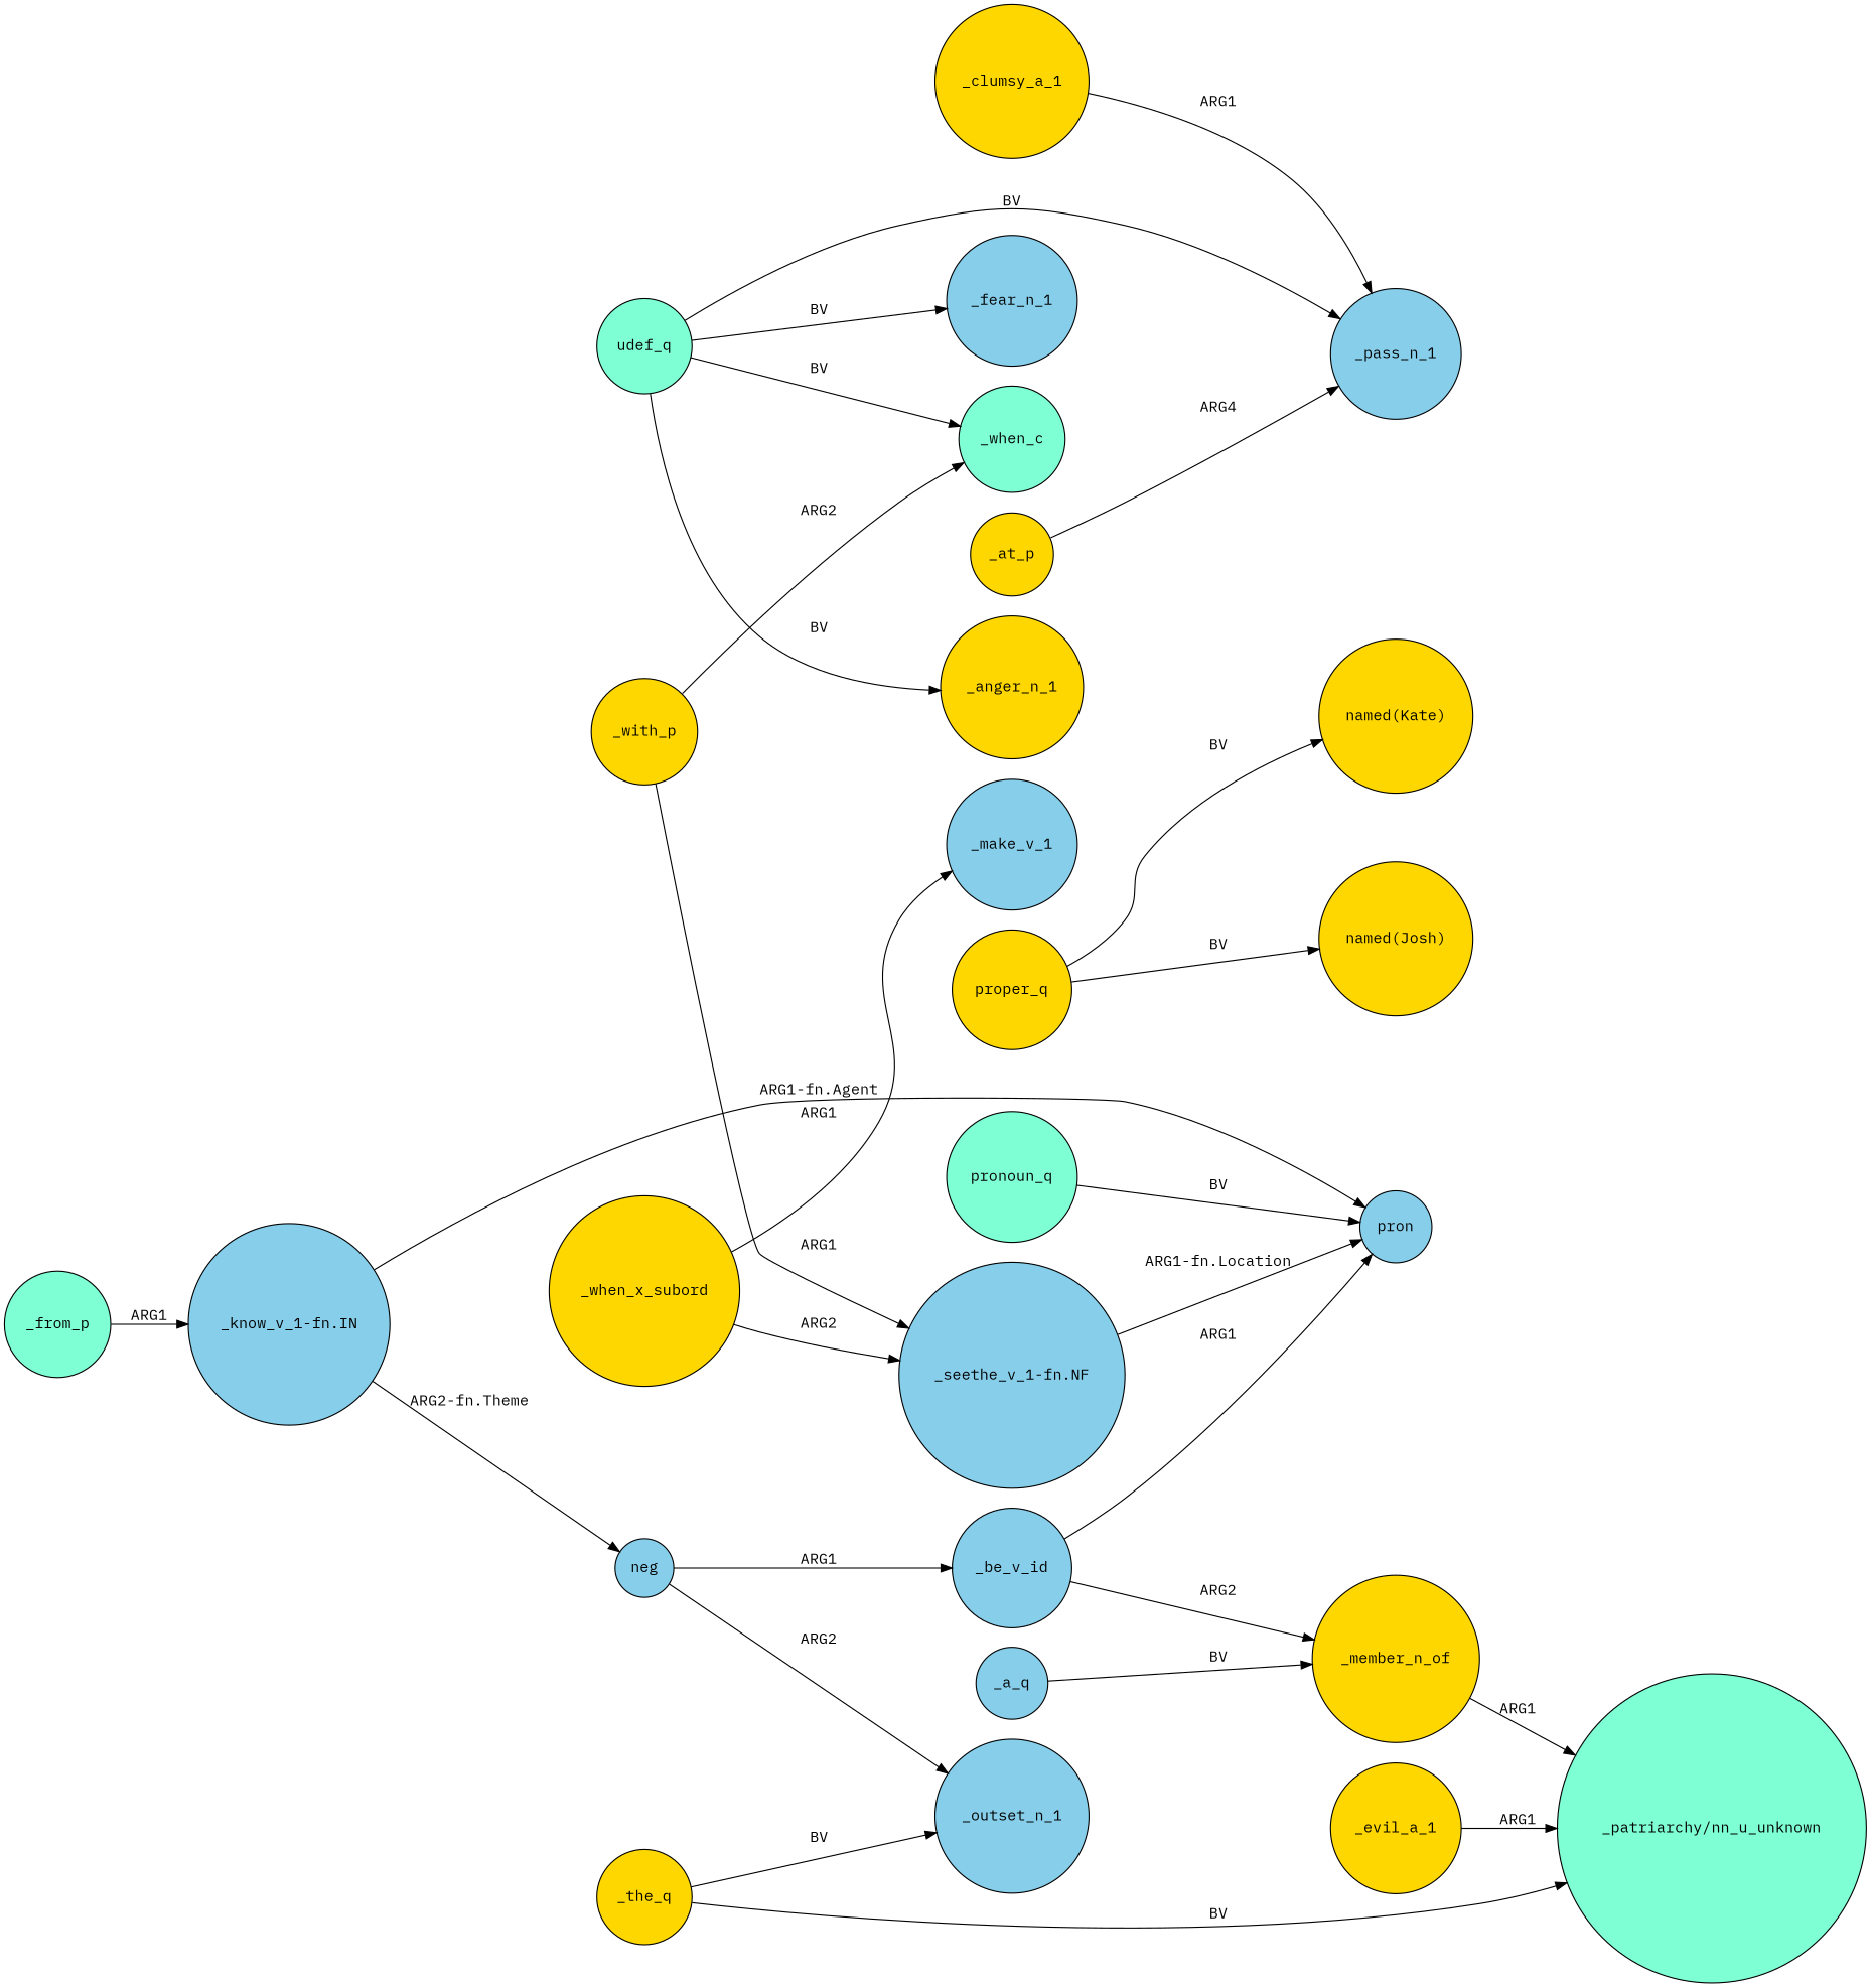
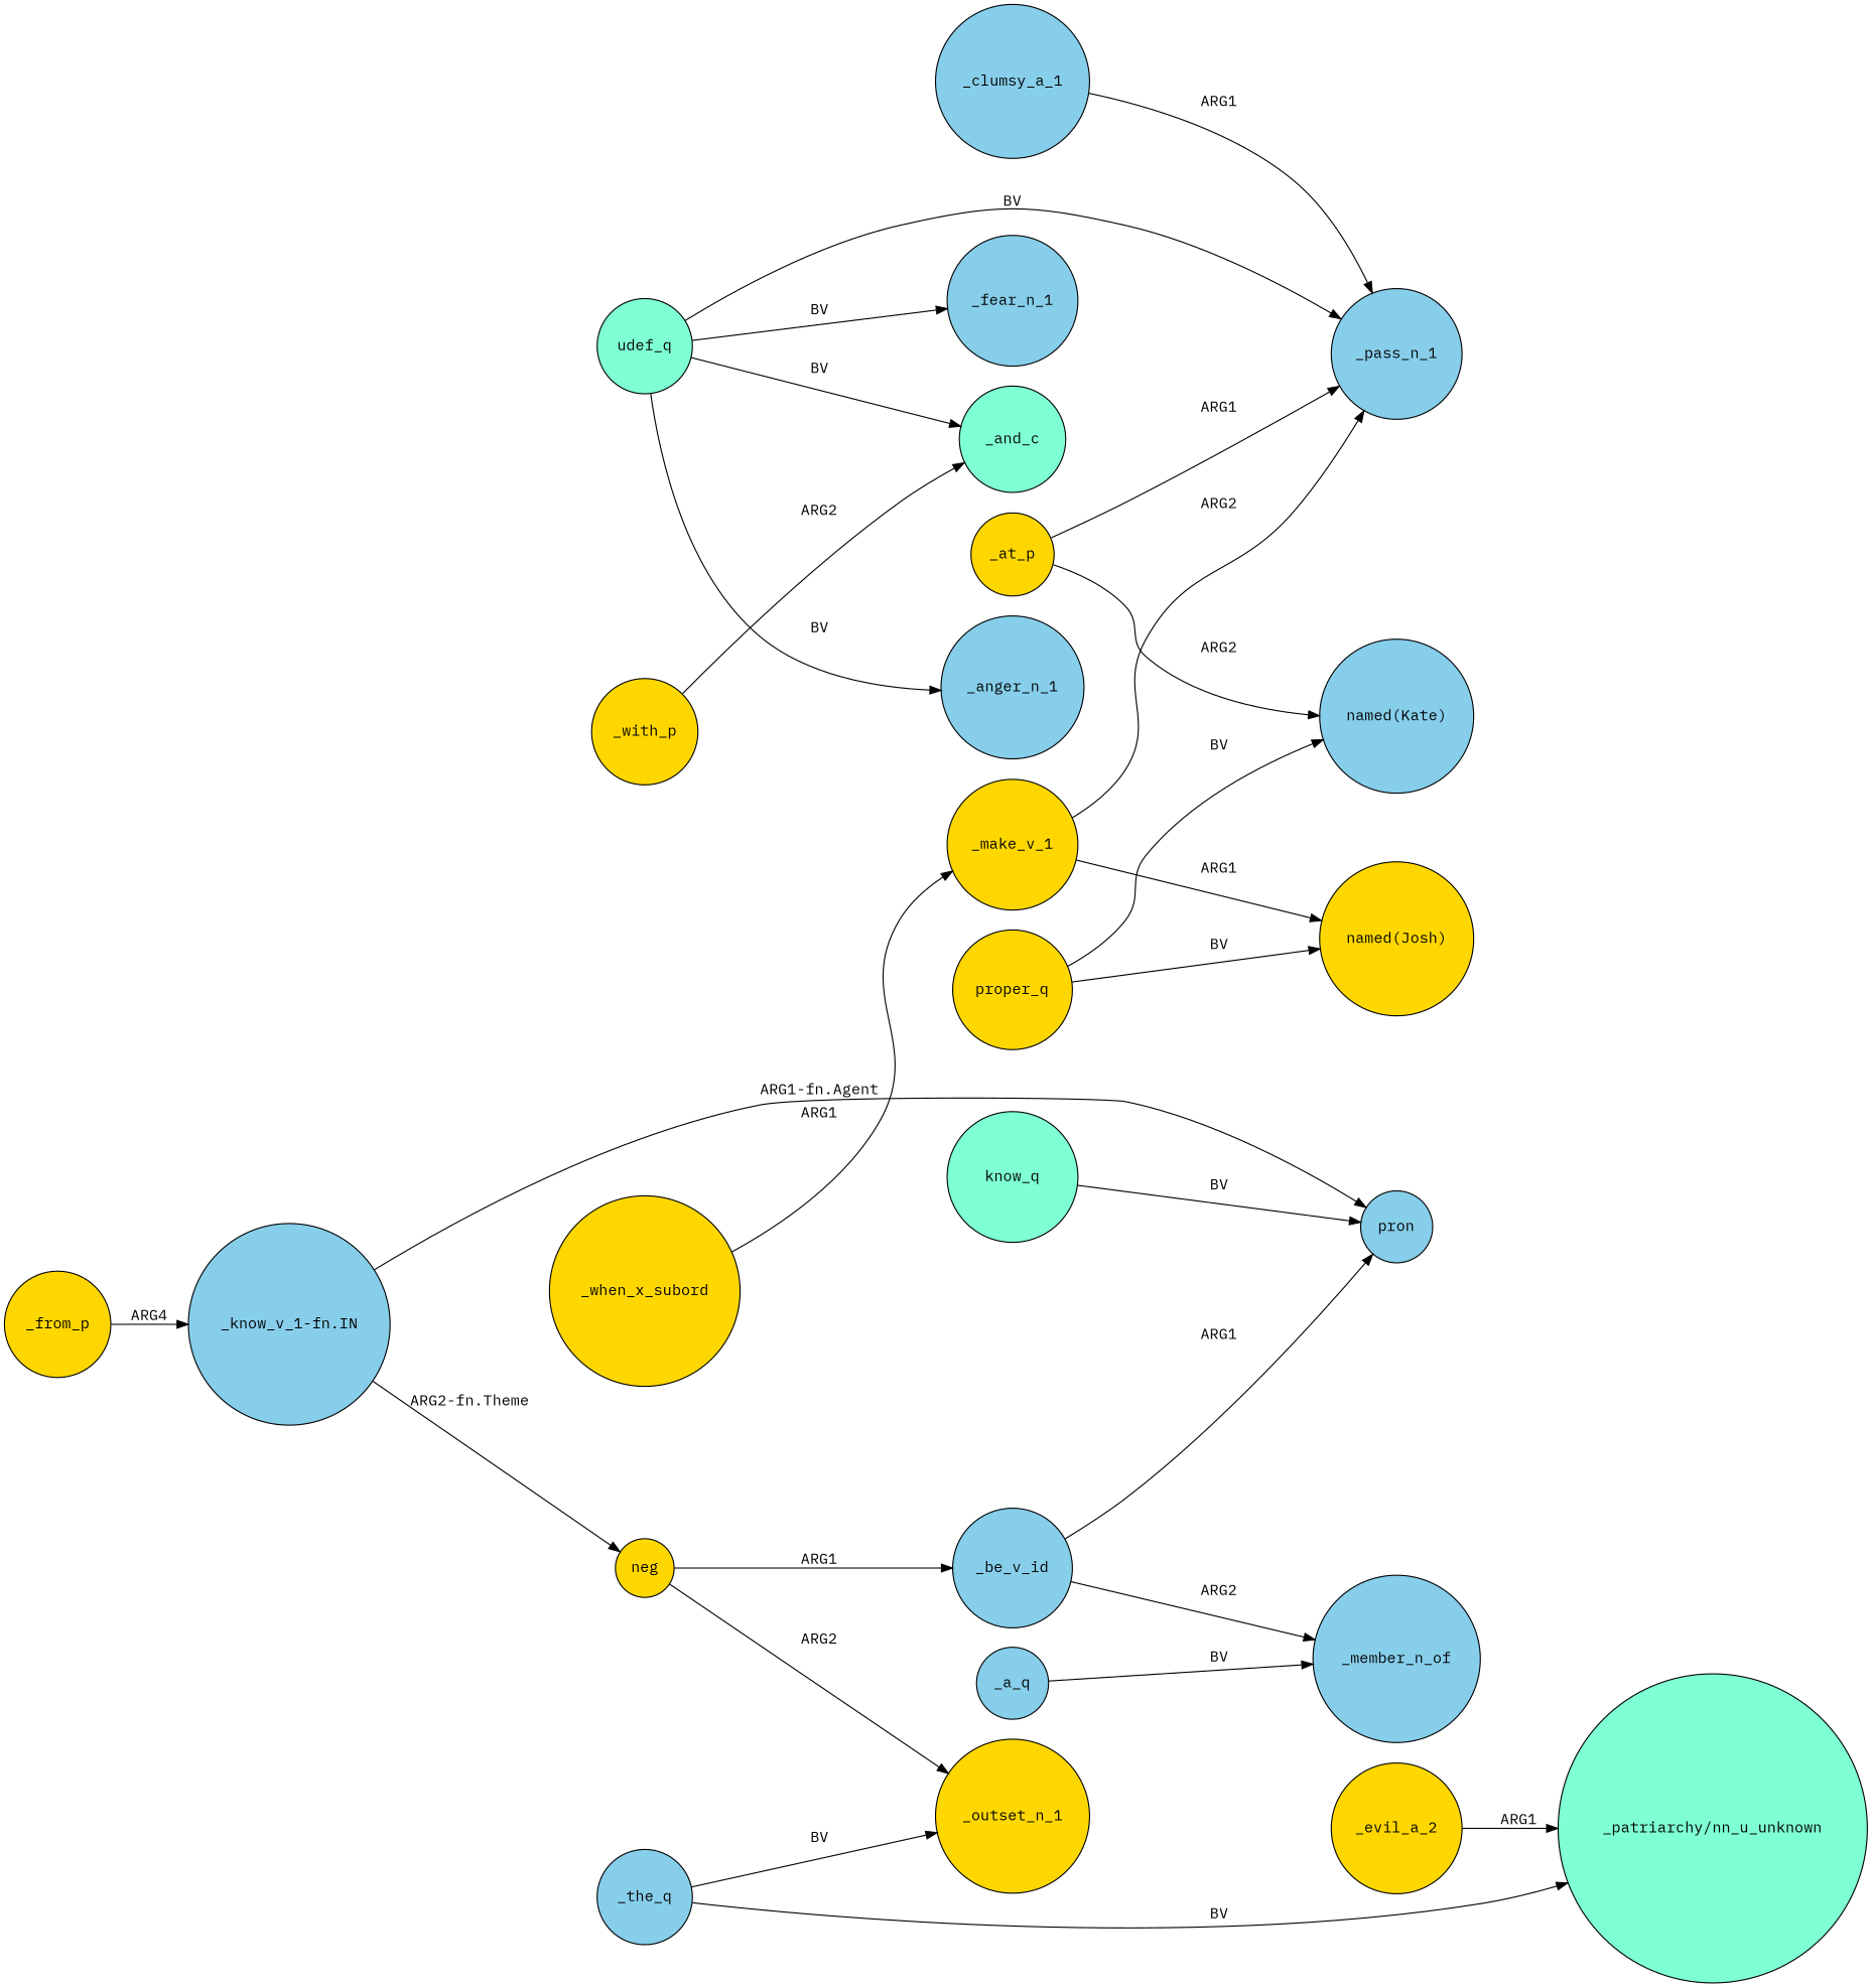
  digraph {
    fontname="IBM Plex Mono"
    rankdir=LR
    node [fillcolor=skyblue fontname="IBM Plex Mono" shape=circle style=filled]
    edge [fontname="IBM Plex Mono"]
    _with_p [fillcolor=gold]
-   _and_c [fillcolor=aquamarine label=_when_c]
-   "_seethe_v_1-fn.NF"
+   _and_c [fillcolor=aquamarine]
    pron
    "_know_v_1-fn.IN"
-   neg
+   neg [fillcolor=gold]
    _be_v_id
-   _outset_n_1
-   _member_n_of [fillcolor=gold]
-   _evil_a_1 [fillcolor=gold]
+   _outset_n_1 [fillcolor=gold]
+   _member_n_of
+   _evil_a_1 [fillcolor=gold label=_evil_a_2]
    "_patriarchy/nn_u_unknown" [fillcolor=aquamarine]
-   _make_v_1
+   _make_v_1 [fillcolor=gold]
    _pass_n_1
    "named(Josh)" [fillcolor=gold]
    udef_q [fillcolor=aquamarine]
    _fear_n_1
-   _anger_n_1 [fillcolor=gold]
-   _clumsy_a_1 [fillcolor=gold]
+   _anger_n_1
+   _clumsy_a_1
    _at_p [fillcolor=gold]
-   "named(Kate)" [fillcolor=gold]
+   "named(Kate)"
    _when_x_subord [fillcolor=gold]
    proper_q [fillcolor=gold]
-   _from_p [fillcolor=aquamarine]
-   pronoun_q [fillcolor=aquamarine]
-   _the_q [fillcolor=gold]
+   _from_p [fillcolor=gold]
+   pronoun_q [fillcolor=aquamarine label=know_q]
+   _the_q
    _a_q
    _with_p -> _and_c [label=ARG2]
-   _with_p -> "_seethe_v_1-fn.NF" [label=ARG1]
-   "_seethe_v_1-fn.NF" -> pron [label="ARG1-fn.Location"]
    "_know_v_1-fn.IN" -> pron [label="ARG1-fn.Agent"]
    "_know_v_1-fn.IN" -> neg [label="ARG2-fn.Theme"]
    neg -> _be_v_id [label=ARG1]
    neg -> _outset_n_1 [label=ARG2]
    _be_v_id -> pron [label=ARG1]
    _be_v_id -> _member_n_of [label=ARG2]
-   _member_n_of -> "_patriarchy/nn_u_unknown" [label=ARG1]
    _evil_a_1 -> "_patriarchy/nn_u_unknown" [label=ARG1]
+   _make_v_1 -> _pass_n_1 [label=ARG2]
+   _make_v_1 -> "named(Josh)" [label=ARG1]
    udef_q -> _and_c [label=BV]
    udef_q -> _pass_n_1 [label=BV]
    udef_q -> _fear_n_1 [label=BV]
    udef_q -> _anger_n_1 [label=BV]
    _clumsy_a_1 -> _pass_n_1 [label=ARG1]
-   _at_p -> _pass_n_1 [label=ARG4]
-   _when_x_subord -> "_seethe_v_1-fn.NF" [label=ARG2]
+   _at_p -> _pass_n_1 [label=ARG1]
+   _at_p -> "named(Kate)" [label=ARG2]
    _when_x_subord -> _make_v_1 [label=ARG1]
    proper_q -> "named(Josh)" [label=BV]
    proper_q -> "named(Kate)" [label=BV]
-   _from_p -> "_know_v_1-fn.IN" [label=ARG1]
+   _from_p -> "_know_v_1-fn.IN" [label=ARG4]
    pronoun_q -> pron [label=BV]
    _the_q -> _outset_n_1 [label=BV]
    _the_q -> "_patriarchy/nn_u_unknown" [label=BV]
    _a_q -> _member_n_of [label=BV]
  }
